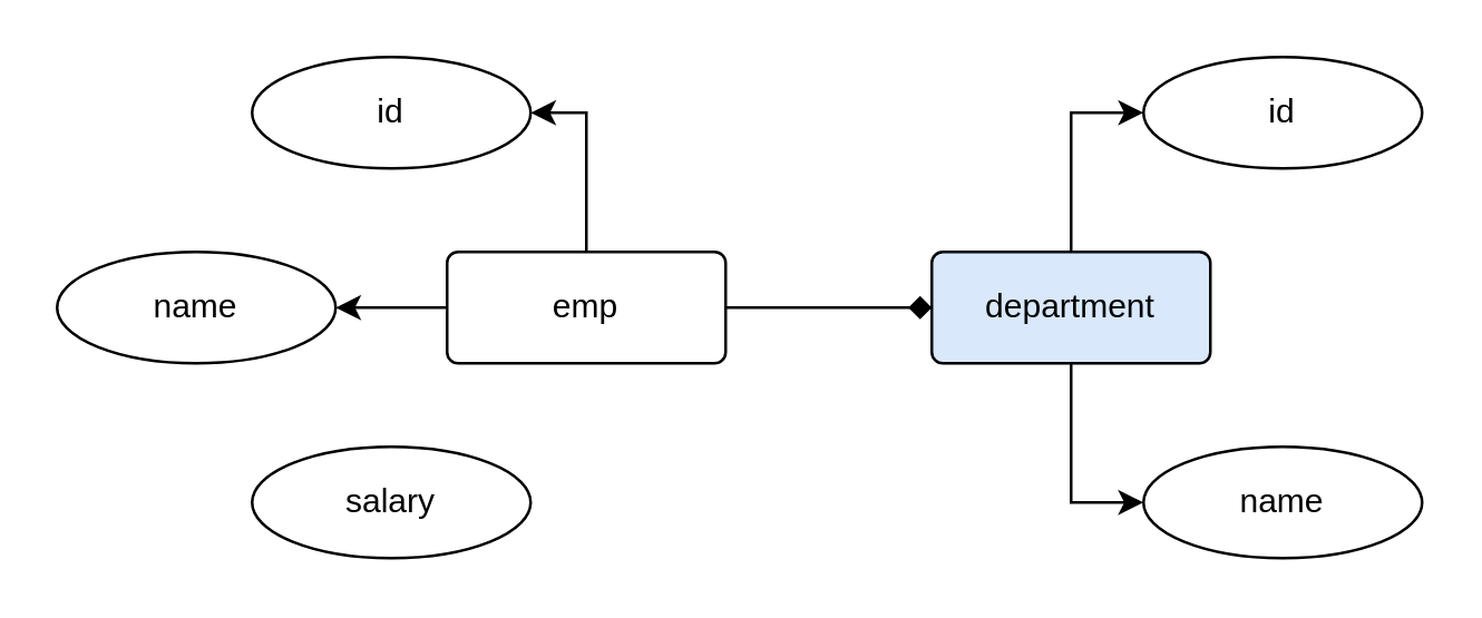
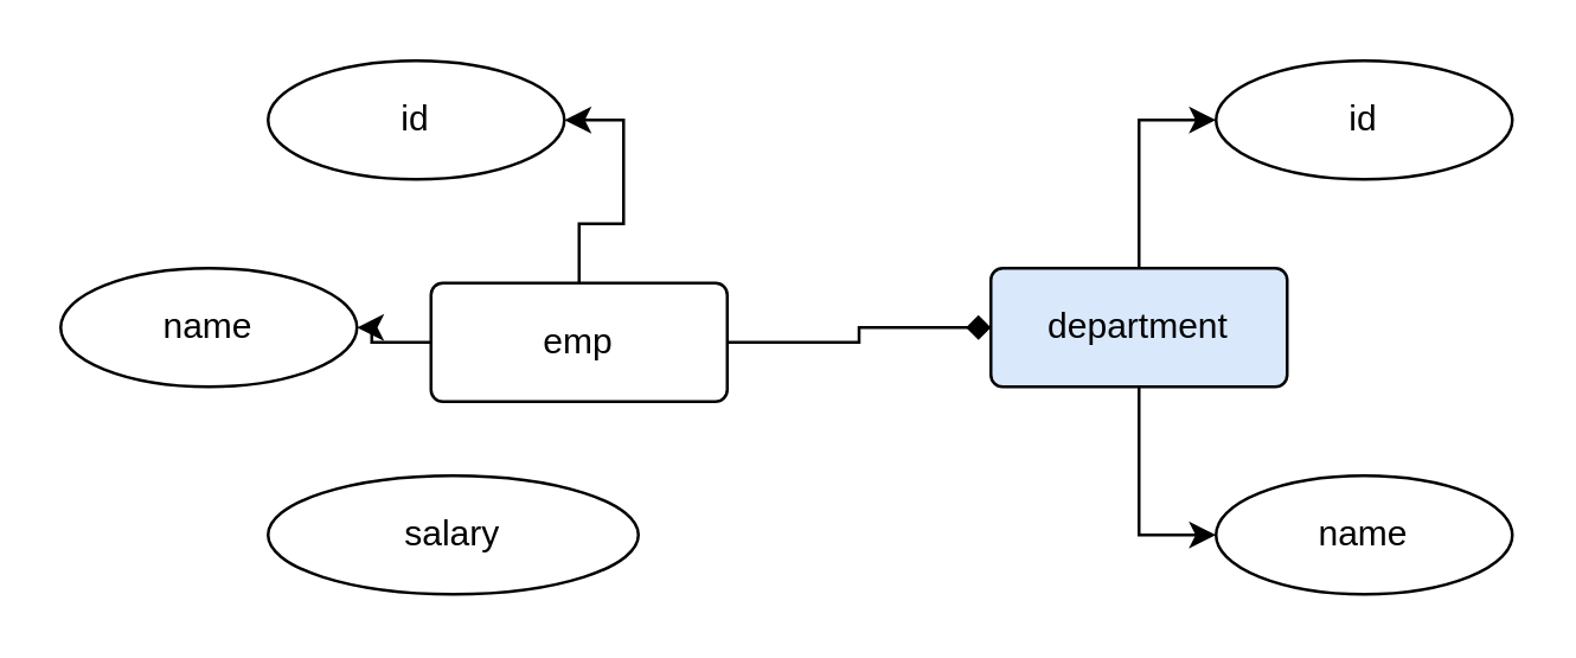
  <mxCell id="0" />
  <mxCell id="1" parent="0" />
  <mxCell id="2" style="edgeStyle=orthogonalEdgeStyle;rounded=0;orthogonalLoop=1;jettySize=auto;html=1;exitX=0.5;exitY=1;exitDx=0;exitDy=0;entryX=0;entryY=0.5;entryDx=0;entryDy=0;" parent="1" source="4" target="9" edge="1"><mxGeometry relative="1" as="geometry" /></mxCell>
  <mxCell id="3" style="edgeStyle=orthogonalEdgeStyle;rounded=0;orthogonalLoop=1;jettySize=auto;html=1;entryX=0;entryY=0.5;entryDx=0;entryDy=0;" parent="1" source="4" target="10" edge="1"><mxGeometry relative="1" as="geometry" /></mxCell>
  <mxCell id="4" value="department" style="rounded=1;arcSize=10;whiteSpace=wrap;html=1;align=center;fillColor=#dae8fc;" parent="1" vertex="1"><mxGeometry x="334" y="90" width="100" height="40" as="geometry" /></mxCell>
  <mxCell id="5" style="edgeStyle=orthogonalEdgeStyle;rounded=0;orthogonalLoop=1;jettySize=auto;html=1;exitX=1;exitY=0.5;exitDx=0;exitDy=0;entryX=0;entryY=0.5;entryDx=0;entryDy=0;endArrow=diamond;" parent="1" source="8" target="4" edge="1"><mxGeometry relative="1" as="geometry" /></mxCell>
  <mxCell id="6" style="edgeStyle=orthogonalEdgeStyle;rounded=0;orthogonalLoop=1;jettySize=auto;html=1;exitX=0.5;exitY=0;exitDx=0;exitDy=0;entryX=1;entryY=0.5;entryDx=0;entryDy=0;" parent="1" source="8" target="13" edge="1"><mxGeometry relative="1" as="geometry" /></mxCell>
  <mxCell id="7" style="edgeStyle=orthogonalEdgeStyle;rounded=0;orthogonalLoop=1;jettySize=auto;html=1;exitX=0;exitY=0.5;exitDx=0;exitDy=0;" parent="1" source="8" target="11" edge="1"><mxGeometry relative="1" as="geometry" /></mxCell>
- <mxCell id="8" value="emp" style="rounded=1;arcSize=10;whiteSpace=wrap;html=1;align=center;" parent="1" vertex="1"><mxGeometry x="160" y="90" width="100" height="40" as="geometry" /></mxCell>
+ <mxCell id="8" value="emp" style="rounded=1;arcSize=10;whiteSpace=wrap;html=1;align=center;" parent="1" vertex="1"><mxGeometry x="145" y="95" width="100" height="40" as="geometry" /></mxCell>
  <mxCell id="9" value="name" style="ellipse;whiteSpace=wrap;html=1;align=center;" parent="1" vertex="1"><mxGeometry x="410" y="160" width="100" height="40" as="geometry" /></mxCell>
  <mxCell id="10" value="id" style="ellipse;whiteSpace=wrap;html=1;align=center;" parent="1" vertex="1"><mxGeometry x="410" y="20" width="100" height="40" as="geometry" /></mxCell>
  <mxCell id="11" value="name" style="ellipse;whiteSpace=wrap;html=1;align=center;" parent="1" vertex="1"><mxGeometry x="20" y="90" width="100" height="40" as="geometry" /></mxCell>
- <mxCell id="12" value="salary" style="ellipse;whiteSpace=wrap;html=1;align=center;" parent="1" vertex="1"><mxGeometry x="90" y="160" width="100" height="40" as="geometry" /></mxCell>
+ <mxCell id="12" value="salary" style="ellipse;whiteSpace=wrap;html=1;align=center;" parent="1" vertex="1"><mxGeometry x="90" y="160" width="125" height="40" as="geometry" /></mxCell>
  <mxCell id="13" value="id" style="ellipse;whiteSpace=wrap;html=1;align=center;" parent="1" vertex="1"><mxGeometry x="90" y="20" width="100" height="40" as="geometry" /></mxCell>
